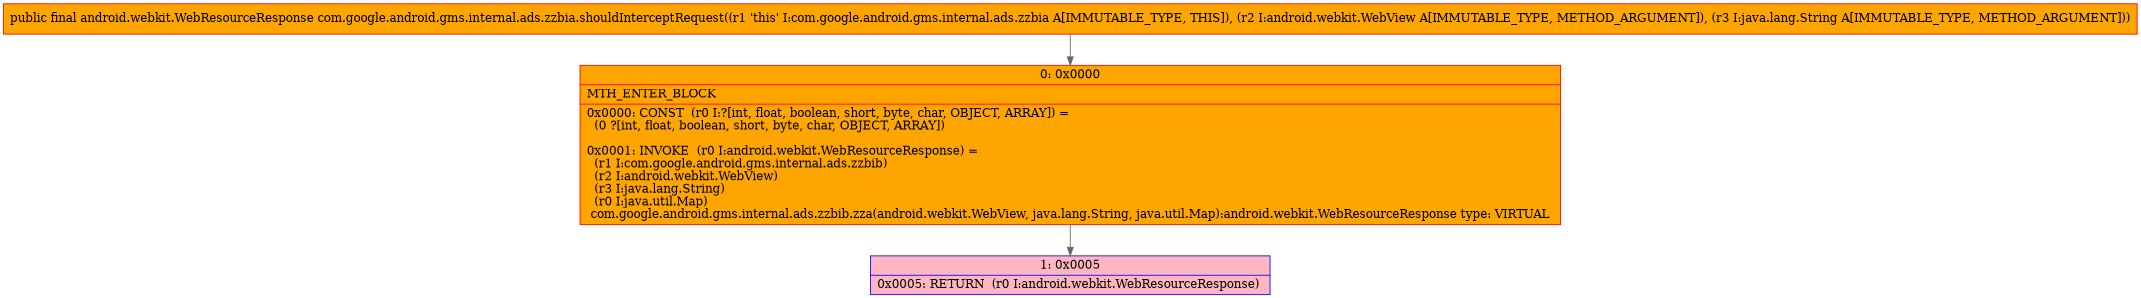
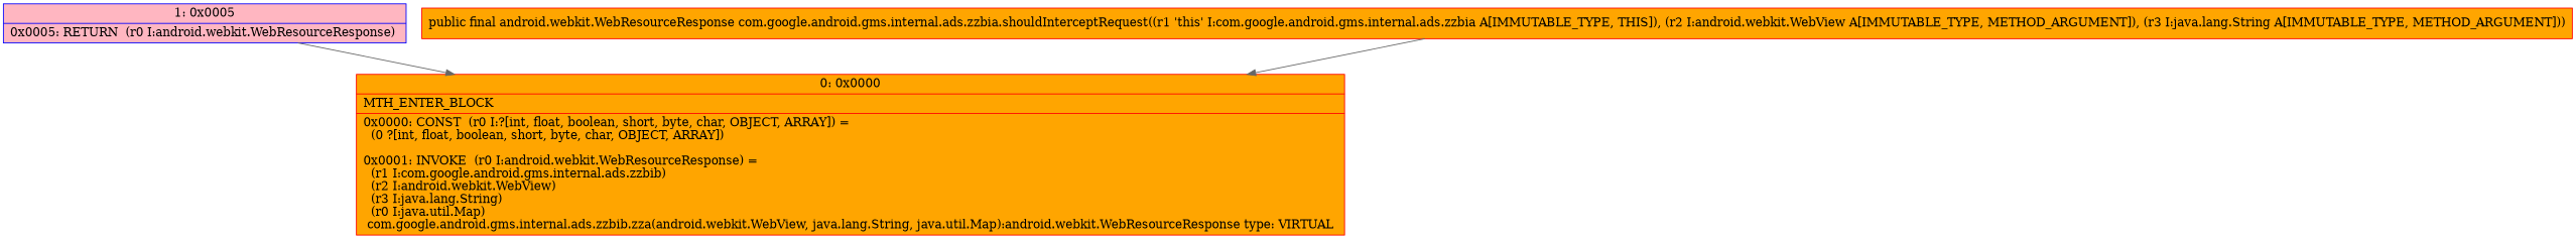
  digraph {
    fontname="DejaVu Serif"
    node [shape=record style=filled fillcolor=orange color=red fontname="DejaVu Serif"]
    edge [color=gray40 fontname="DejaVu Serif"]
    n1 [label="{0\:\ 0x0000|MTH_ENTER_BLOCK\l|0x0000: CONST  (r0 I:?[int, float, boolean, short, byte, char, OBJECT, ARRAY]) = \l  (0 ?[int, float, boolean, short, byte, char, OBJECT, ARRAY])\l \l0x0001: INVOKE  (r0 I:android.webkit.WebResourceResponse) = \l  (r1 I:com.google.android.gms.internal.ads.zzbib)\l  (r2 I:android.webkit.WebView)\l  (r3 I:java.lang.String)\l  (r0 I:java.util.Map)\l com.google.android.gms.internal.ads.zzbib.zza(android.webkit.WebView, java.lang.String, java.util.Map):android.webkit.WebResourceResponse type: VIRTUAL \l}"]
    n2 [label="{1\:\ 0x0005|0x0005: RETURN  (r0 I:android.webkit.WebResourceResponse) \l}" fillcolor=lightpink color=blue]
    n3 [label="{public final android.webkit.WebResourceResponse com.google.android.gms.internal.ads.zzbia.shouldInterceptRequest((r1 'this' I:com.google.android.gms.internal.ads.zzbia A[IMMUTABLE_TYPE, THIS]), (r2 I:android.webkit.WebView A[IMMUTABLE_TYPE, METHOD_ARGUMENT]), (r3 I:java.lang.String A[IMMUTABLE_TYPE, METHOD_ARGUMENT])) }"]
-   n1 -> n2
+   n2 -> n1
    n3 -> n1
  }
